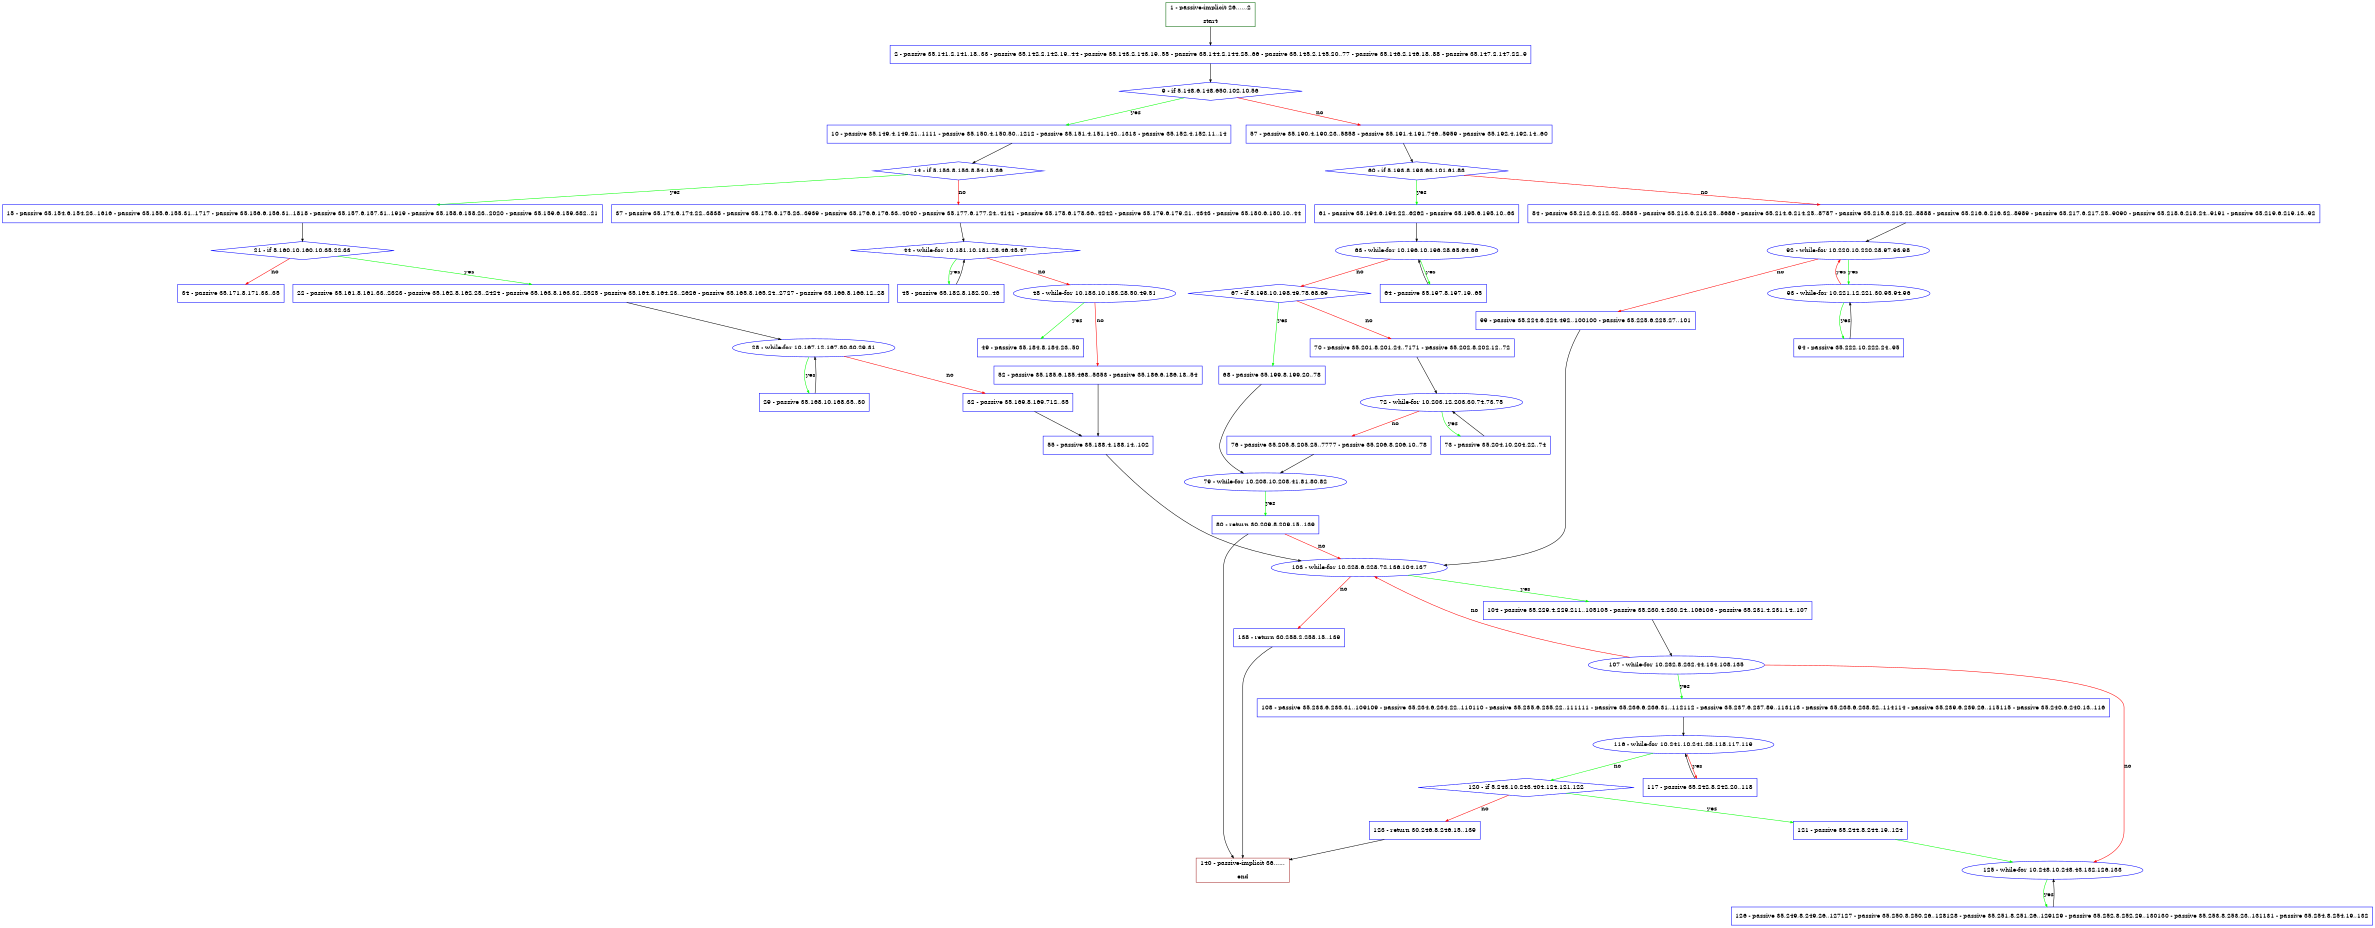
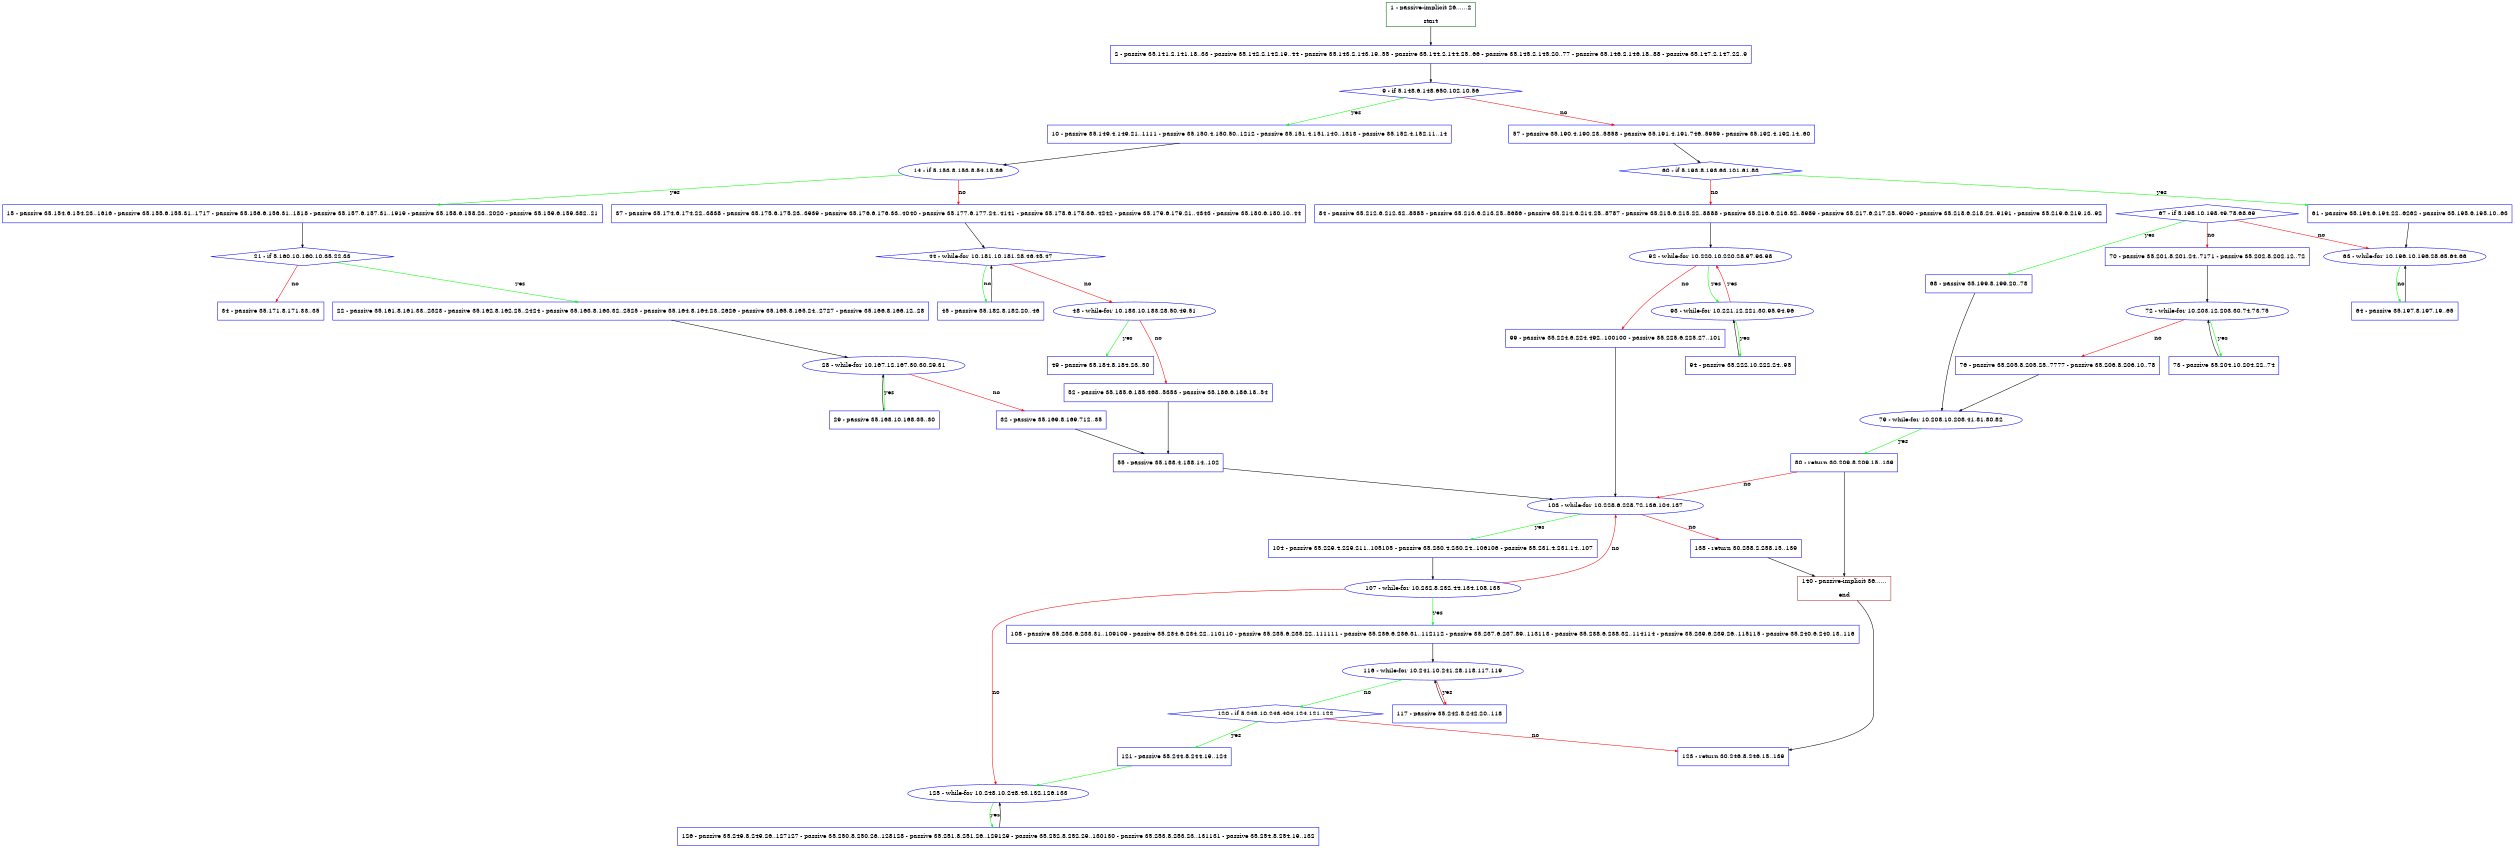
  digraph {
    bgcolor=white
    compound=true
    fillcolor="#FFFFCC"
    fontname="DejaVu Serif"
    fontsize=12
    pack=true
    packmode=clust
    style="rounded,filled"
    node [color="#0000ff" compound=true fillcolor="#ffffff" fixedsize=false fontname="DejaVu Serif" fontsize=12 node_initialized=no shape=box style=filled]
    edge [arrowhead=normal arrowsize=0.5 arrowtail=none color="#000000" compound=true dir=forward fontcolor=black fontname="DejaVu Serif" fontsize=12]
    n1 [label="2 - passive 35,141,2,141,18,,33 - passive 35,142,2,142,19,,44 - passive 35,143,2,143,19,,55 - passive 35,144,2,144,25,,66 - passive 35,145,2,145,20,,77 - passive 35,146,2,146,18,,88 - passive 35,147,2,147,22,,9"]
    n2 [label="9 - if 5,148,6,148,650,102,10,56" shape=diamond]
    n3 [label="10 - passive 35,149,4,149,21,,1111 - passive 35,150,4,150,50,,1212 - passive 35,151,4,151,140,,1313 - passive 35,152,4,152,11,,14"]
    n4 [label="57 - passive 35,190,4,190,23,,5858 - passive 35,191,4,191,746,,5959 - passive 35,192,4,192,14,,60"]
    n5 [color="#006400" label="1 - passive-implicit 26,,,,,,2\n\nstart"]
-   n6 [label="14 - if 5,153,8,153,8,54,15,36" shape=diamond]
+   n6 [label="14 - if 5,153,8,153,8,54,15,36" shape=ellipse]
    n7 [label="60 - if 5,193,8,193,63,101,61,83" shape=diamond]
    n8 [label="15 - passive 35,154,6,154,23,,1616 - passive 35,155,6,155,31,,1717 - passive 35,156,6,156,31,,1818 - passive 35,157,6,157,31,,1919 - passive 35,158,6,158,23,,2020 - passive 35,159,6,159,382,,21"]
    n9 [label="37 - passive 35,174,6,174,22,,3838 - passive 35,175,6,175,23,,3939 - passive 35,176,6,176,33,,4040 - passive 35,177,6,177,24,,4141 - passive 35,178,6,178,36,,4242 - passive 35,179,6,179,21,,4343 - passive 35,180,6,180,10,,44"]
    n10 [label="61 - passive 35,194,6,194,22,,6262 - passive 35,195,6,195,10,,63"]
    n11 [label="84 - passive 35,212,6,212,32,,8585 - passive 35,213,6,213,25,,8686 - passive 35,214,6,214,25,,8787 - passive 35,215,6,215,22,,8888 - passive 35,216,6,216,32,,8989 - passive 35,217,6,217,25,,9090 - passive 35,218,6,218,24,,9191 - passive 35,219,6,219,13,,92"]
    n12 [label="21 - if 5,160,10,160,10,35,22,33" shape=diamond]
    n13 [label="44 - while-for 10,181,10,181,28,46,45,47" shape=diamond]
    n14 [label="22 - passive 35,161,8,161,33,,2323 - passive 35,162,8,162,25,,2424 - passive 35,163,8,163,32,,2525 - passive 35,164,8,164,23,,2626 - passive 35,165,8,165,24,,2727 - passive 35,166,8,166,12,,28"]
    n15 [label="34 - passive 35,171,8,171,33,,35"]
    n16 [label="45 - passive 35,182,8,182,20,,46"]
    n17 [label="48 - while-for 10,183,10,183,28,50,49,51" shape=oval]
    n18 [label="28 - while-for 10,167,12,167,30,30,29,31" shape=oval]
    n19 [label="29 - passive 35,168,10,168,35,,30"]
    n20 [label="32 - passive 35,169,8,169,712,,35"]
    n21 [label="55 - passive 35,188,4,188,14,,102"]
    n22 [label="103 - while-for 10,228,6,228,72,136,104,137" shape=oval]
    n23 [label="104 - passive 35,229,4,229,211,,105105 - passive 35,230,4,230,24,,106106 - passive 35,231,4,231,14,,107"]
    n24 [label="138 - return 30,258,2,258,15,,139"]
    n25 [label="49 - passive 35,184,8,184,23,,50"]
    n26 [label="52 - passive 35,185,6,185,468,,5353 - passive 35,186,6,186,18,,54"]
    n27 [label="107 - while-for 10,232,8,232,44,134,108,135" shape=oval]
    n28 [color="#a52a2a" label="140 - passive-implicit 36,,,,,,\n\nend"]
    n29 [label="63 - while-for 10,196,10,196,28,65,64,66" shape=oval]
    n30 [label="92 - while-for 10,220,10,220,28,97,93,98" shape=oval]
    n31 [label="64 - passive 35,197,8,197,19,,65"]
    n32 [label="67 - if 5,198,10,198,49,78,68,69" shape=diamond]
    n33 [label="93 - while-for 10,221,12,221,30,95,94,96" shape=oval]
    n34 [label="99 - passive 35,224,6,224,492,,100100 - passive 35,225,6,225,27,,101"]
    n35 [label="68 - passive 35,199,8,199,20,,78"]
    n36 [label="70 - passive 35,201,8,201,24,,7171 - passive 35,202,8,202,12,,72"]
    n37 [label="79 - while-for 10,208,10,208,41,81,80,82" shape=oval]
    n38 [label="72 - while-for 10,203,12,203,30,74,73,75" shape=oval]
    n39 [label="80 - return 30,209,8,209,15,,139"]
    n40 [label="73 - passive 35,204,10,204,22,,74"]
    n41 [label="76 - passive 35,205,8,205,25,,7777 - passive 35,206,8,206,10,,78"]
    n42 [label="94 - passive 35,222,10,222,24,,95"]
    n43 [label="108 - passive 35,233,6,233,31,,109109 - passive 35,234,6,234,22,,110110 - passive 35,235,6,235,22,,111111 - passive 35,236,6,236,31,,112112 - passive 35,237,6,237,89,,113113 - passive 35,238,6,238,32,,114114 - passive 35,239,6,239,26,,115115 - passive 35,240,6,240,13,,116"]
    n44 [label="125 - while-for 10,248,10,248,43,132,126,133" shape=oval]
    n45 [label="116 - while-for 10,241,10,241,28,118,117,119" shape=oval]
    n46 [label="117 - passive 35,242,8,242,20,,118"]
    n47 [label="120 - if 5,243,10,243,404,124,121,122" shape=diamond]
    n48 [label="121 - passive 35,244,8,244,19,,124"]
    n49 [label="123 - return 30,246,8,246,15,,139"]
    n50 [label="126 - passive 35,249,8,249,26,,127127 - passive 35,250,8,250,26,,128128 - passive 35,251,8,251,26,,129129 - passive 35,252,8,252,29,,130130 - passive 35,253,8,253,23,,131131 - passive 35,254,8,254,19,,132"]
    n1 -> n2
    n2 -> n3 [color="#00ff00" label=yes]
    n2 -> n4 [color="#ff0000" label=no]
    n3 -> n6
    n4 -> n7
    n5 -> n1
    n6 -> n8 [color="#00ff00" label=yes]
    n6 -> n9 [color="#ff0000" label=no]
    n7 -> n10 [color="#00ff00" label=yes]
    n7 -> n11 [color="#ff0000" label=no]
    n8 -> n12
    n9 -> n13
    n10 -> n29
    n11 -> n30
    n12 -> n14 [color="#00ff00" label=yes]
    n12 -> n15 [color="#ff0000" label=no]
-   n13 -> n16 [color="#00ff00" label=yes]
+   n13 -> n16 [color="#00ff00" label=no]
    n13 -> n17 [color="#ff0000" label=no]
    n14 -> n18
    n16 -> n13
    n17 -> n25 [color="#00ff00" label=yes]
    n17 -> n26 [color="#ff0000" label=no]
    n18 -> n19 [color="#00ff00" label=yes]
    n18 -> n20 [color="#ff0000" label=no]
    n19 -> n18
    n20 -> n21
    n21 -> n22
    n22 -> n23 [color="#00ff00" label=yes]
    n22 -> n24 [color="#ff0000" label=no]
    n23 -> n27
    n24 -> n28
    n26 -> n21
    n27 -> n22 [color="#ff0000" label=no]
    n27 -> n43 [color="#00ff00" label=yes]
    n27 -> n44 [color="#ff0000" label=no]
-   n29 -> n31 [color="#00ff00" label=yes]
-   n29 -> n32 [color="#ff0000" label=no]
+   n29 -> n31 [color="#00ff00" label=no]
+   n32 -> n29 [color="#ff0000" label=no]
    n30 -> n33 [color="#00ff00" label=yes]
    n30 -> n34 [color="#ff0000" label=no]
    n31 -> n29
    n32 -> n35 [color="#00ff00" label=yes]
    n32 -> n36 [color="#ff0000" label=no]
    n33 -> n30 [color="#ff0000" label=yes]
    n33 -> n42 [color="#00ff00" label=yes]
    n34 -> n22
    n35 -> n37
    n36 -> n38
    n37 -> n39 [color="#00ff00" label=yes]
    n38 -> n40 [color="#00ff00" label=yes]
    n38 -> n41 [color="#ff0000" label=no]
    n39 -> n22 [color="#ff0000" label=no]
    n39 -> n28
    n40 -> n38
    n41 -> n37
    n42 -> n33
    n43 -> n45
    n44 -> n50 [color="#00ff00" label=yes]
    n45 -> n46 [color="#ff0000" label=yes]
    n45 -> n47 [color="#00ff00" label=no]
    n46 -> n45
    n47 -> n48 [color="#00ff00" label=yes]
    n47 -> n49 [color="#ff0000" label=no]
    n48 -> n44 [color="#00ff00"]
-   n49 -> n28
+   n28 -> n49
    n50 -> n44
  }
